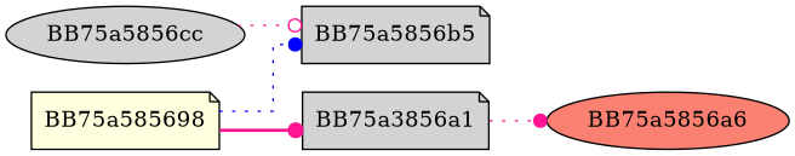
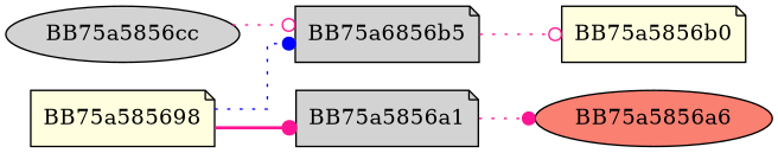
  digraph {
    rankdir=LR
    splines=ortho
    node [fillcolor=lightgrey shape=note style=filled]
    edge [arrowhead=dot color=deeppink style=dotted]
    BB75a585698 [fillcolor=lightyellow]
-   BB75a5856b5
-   BB75a5856a1 [label=BB75a3856a1]
+   BB75a5856b5 [label=BB75a6856b5]
+   BB75a5856a1
+   BB75a5856b0 [fillcolor=lightyellow]
    BB75a5856a6 [fillcolor=salmon shape=ellipse]
    BB75a5856cc [shape=ellipse]
    BB75a585698 -> BB75a5856b5 [color=blue]
    BB75a585698 -> BB75a5856a1 [style=bold]
+   BB75a5856b5 -> BB75a5856b0 [arrowhead=odot]
    BB75a5856a1 -> BB75a5856a6
    BB75a5856cc -> BB75a5856b5 [arrowhead=odot]
  }
